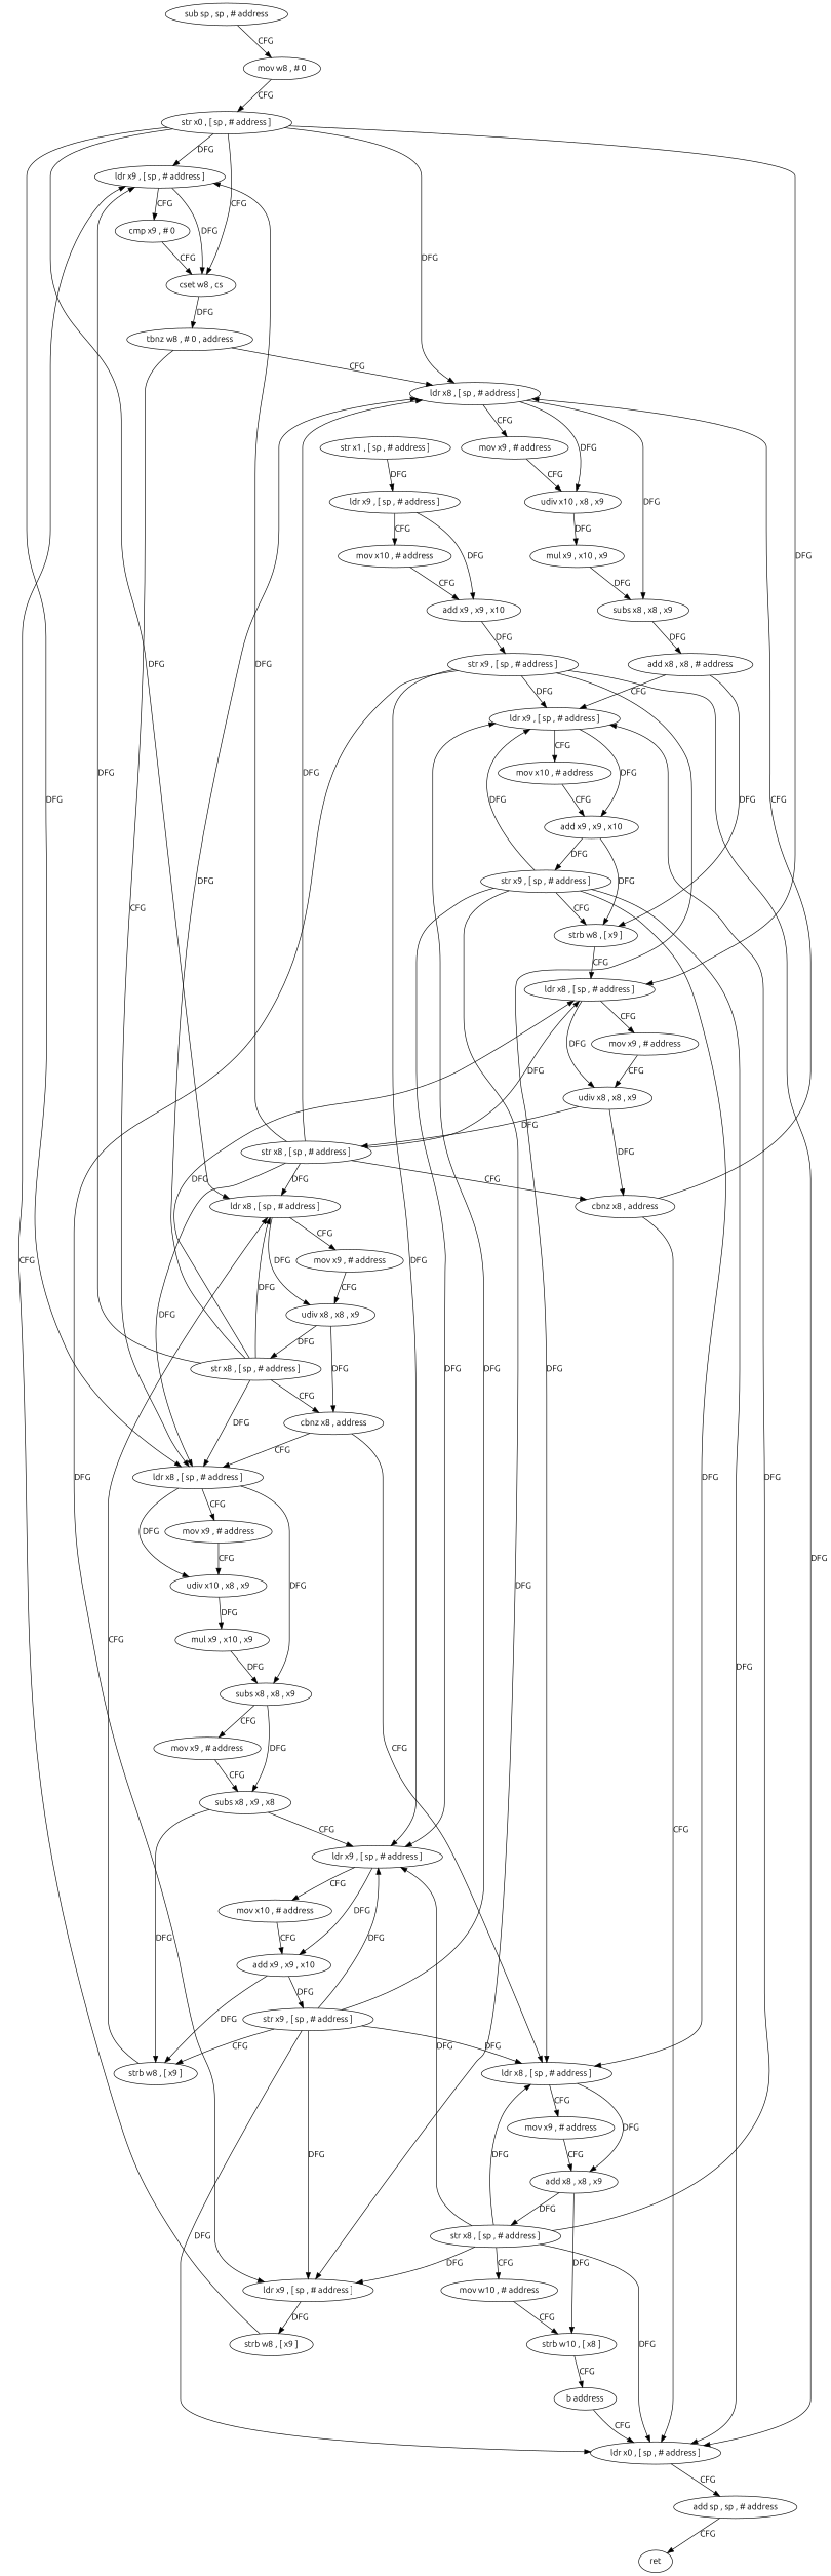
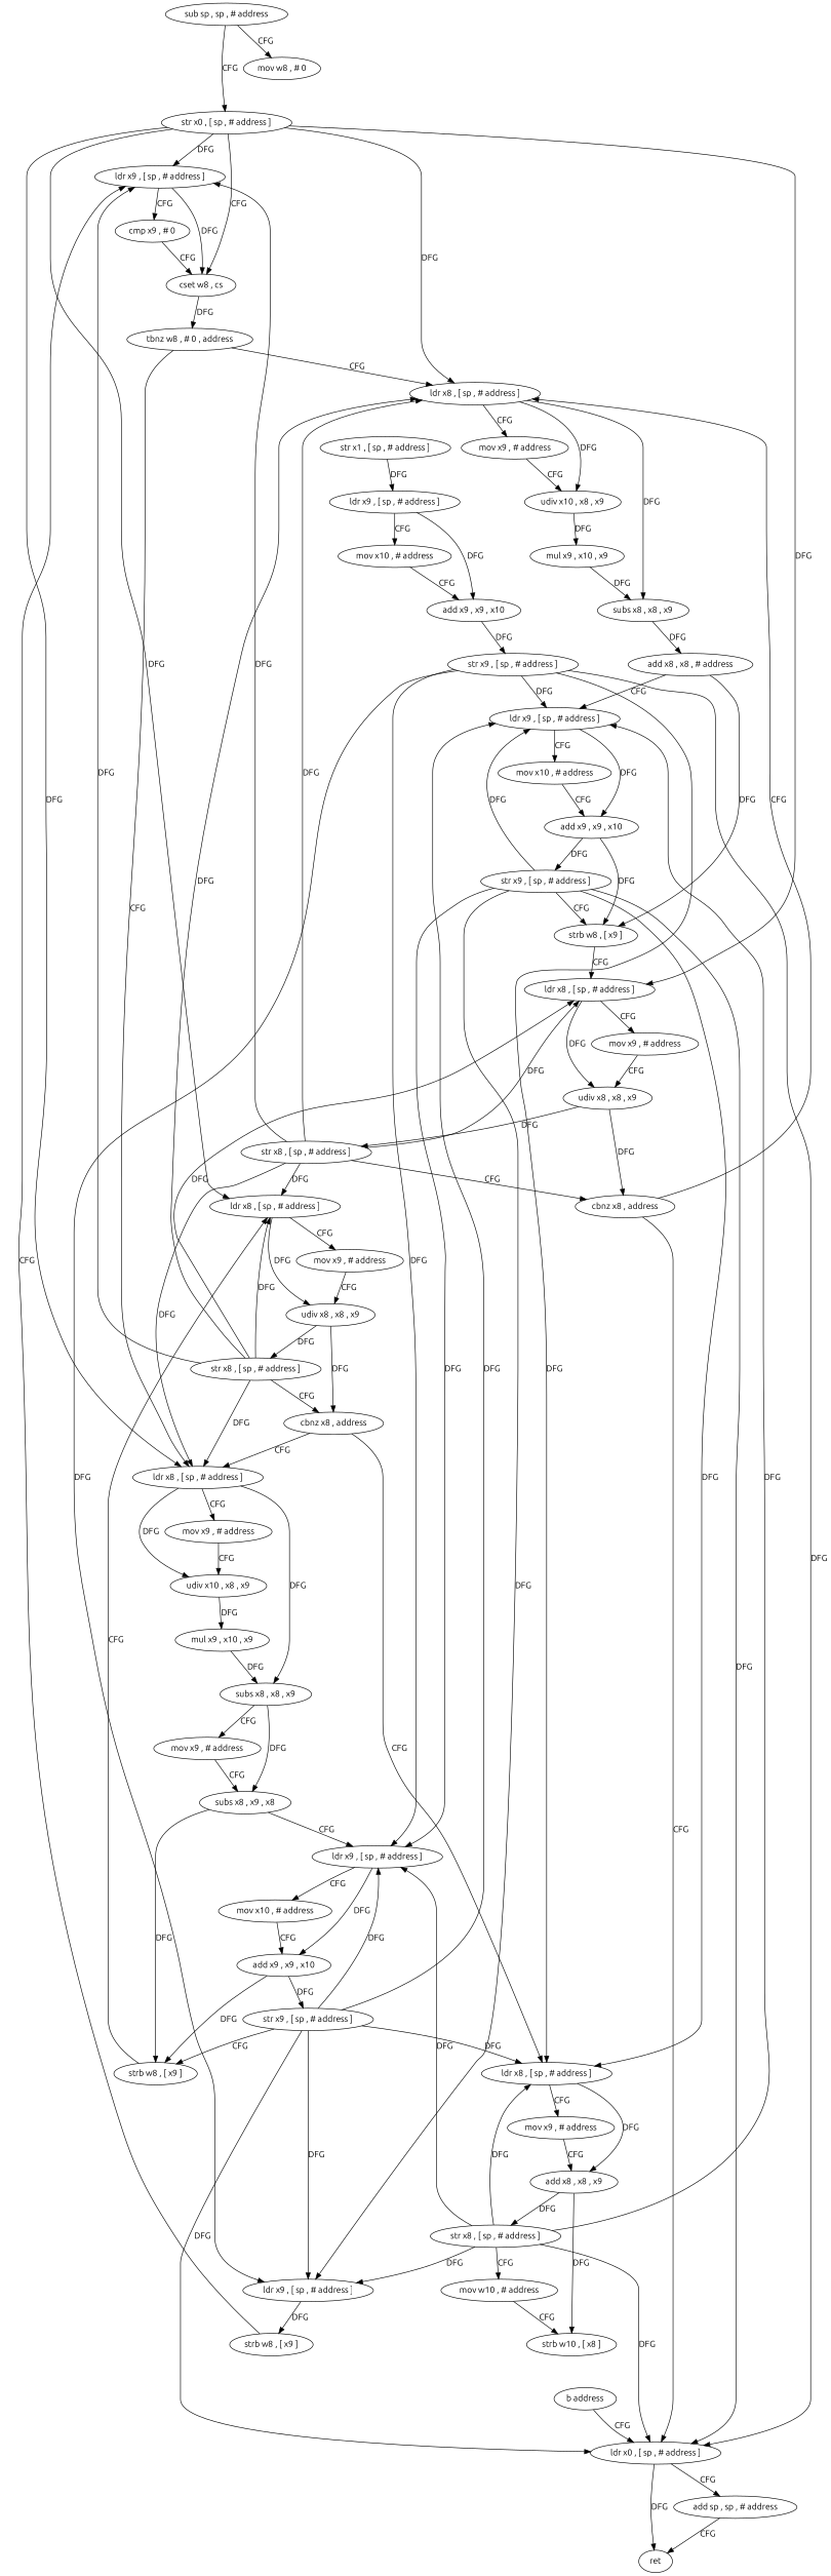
  digraph {
    fontname=Ubuntu
    node [fontname=Ubuntu]
    edge [fontname=Ubuntu]
    n1 [label="sub sp , sp , # address"]
    n2 [label="mov w8 , # 0"]
    n3 [label="str x0 , [ sp , # address ]"]
    n4 [label="ldr x9 , [ sp , # address ]"]
    n5 [label="ldr x8 , [ sp , # address ]"]
    n6 [label="ldr x8 , [ sp , # address ]"]
    n7 [label="ldr x8 , [ sp , # address ]"]
    n8 [label="ldr x8 , [ sp , # address ]"]
    n9 [label="cset w8 , cs"]
    n10 [label="str x1 , [ sp , # address ]"]
    n11 [label="ldr x9 , [ sp , # address ]"]
    n12 [label="cmp x9 , # 0"]
    n13 [label="mov x9 , # address"]
    n14 [label="udiv x10 , x8 , x9"]
    n15 [label="subs x8 , x8 , x9"]
    n16 [label="mov x9 , # address"]
    n17 [label="udiv x10 , x8 , x9"]
    n18 [label="subs x8 , x8 , x9"]
    n19 [label="mov x9 , # address"]
    n20 [label="udiv x8 , x8 , x9"]
    n21 [label="mov x9 , # address"]
    n22 [label="udiv x8 , x8 , x9"]
    n23 [label="mov x10 , # address"]
    n24 [label="add x9 , x9 , x10"]
    n25 [label="str x9 , [ sp , # address ]"]
    n26 [label="ldr x9 , [ sp , # address ]"]
    n27 [label="ldr x9 , [ sp , # address ]"]
    n28 [label="ldr x0 , [ sp , # address ]"]
    n29 [label="ldr x9 , [ sp , # address ]"]
    n30 [label="ldr x8 , [ sp , # address ]"]
    n31 [label="strb w8 , [ x9 ]"]
    n32 [label="mov x10 , # address"]
    n33 [label="add x9 , x9 , x10"]
    n34 [label="add sp , sp , # address"]
    n35 [label=ret]
    n36 [label="mov x10 , # address"]
    n37 [label="add x9 , x9 , x10"]
    n38 [label="mov x9 , # address"]
    n39 [label="add x8 , x8 , x9"]
    n40 [label="tbnz w8 , # 0 , address"]
    n41 [label="mul x9 , x10 , x9"]
    n42 [label="add x8 , x8 , # address"]
    n43 [label="mul x9 , x10 , x9"]
    n44 [label="mov x9 , # address"]
    n45 [label="subs x8 , x9 , x8"]
    n46 [label="strb w8 , [ x9 ]"]
    n47 [label="str x9 , [ sp , # address ]"]
    n48 [label="str x8 , [ sp , # address ]"]
    n49 [label="cbnz x8 , address"]
    n50 [label="strb w8 , [ x9 ]"]
    n51 [label="str x9 , [ sp , # address ]"]
    n52 [label="str x8 , [ sp , # address ]"]
    n53 [label="cbnz x8 , address"]
    n54 [label="str x8 , [ sp , # address ]"]
    n55 [label="strb w10 , [ x8 ]"]
    n56 [label="mov w10 , # address"]
    n57 [label="b address"]
    n1 -> n2 [label=CFG]
-   n2 -> n3 [label=CFG]
+   n1 -> n3 [label=CFG]
    n3 -> n4 [label=DFG]
    n3 -> n5 [label=DFG]
    n3 -> n6 [label=DFG]
    n3 -> n7 [label=DFG]
    n3 -> n8 [label=DFG]
    n3 -> n9 [label=CFG]
    n4 -> n9 [label=DFG]
    n4 -> n12 [label=CFG]
    n5 -> n13 [label=CFG]
    n5 -> n14 [label=DFG]
    n5 -> n15 [label=DFG]
    n6 -> n16 [label=CFG]
    n6 -> n17 [label=DFG]
    n6 -> n18 [label=DFG]
    n7 -> n19 [label=CFG]
    n7 -> n20 [label=DFG]
    n8 -> n21 [label=CFG]
    n8 -> n22 [label=DFG]
    n9 -> n40 [label=DFG]
    n10 -> n11 [label=DFG]
    n11 -> n23 [label=CFG]
    n11 -> n24 [label=DFG]
    n12 -> n9 [label=CFG]
    n13 -> n14 [label=CFG]
    n14 -> n41 [label=DFG]
    n15 -> n42 [label=DFG]
    n16 -> n17 [label=CFG]
    n17 -> n43 [label=DFG]
    n18 -> n44 [label=CFG]
    n18 -> n45 [label=DFG]
    n19 -> n20 [label=CFG]
    n20 -> n48 [label=DFG]
    n20 -> n49 [label=DFG]
    n21 -> n22 [label=CFG]
    n22 -> n52 [label=DFG]
    n22 -> n53 [label=DFG]
    n23 -> n24 [label=CFG]
    n24 -> n25 [label=DFG]
    n25 -> n26 [label=DFG]
    n25 -> n27 [label=DFG]
    n25 -> n28 [label=DFG]
    n25 -> n29 [label=DFG]
    n25 -> n30 [label=DFG]
    n26 -> n31 [label=DFG]
    n27 -> n32 [label=CFG]
    n27 -> n33 [label=DFG]
    n28 -> n34 [label=CFG]
+   n28 -> n35 [label=DFG]
    n29 -> n36 [label=CFG]
    n29 -> n37 [label=DFG]
    n30 -> n38 [label=CFG]
    n30 -> n39 [label=DFG]
    n31 -> n4 [label=CFG]
    n32 -> n33 [label=CFG]
    n33 -> n46 [label=DFG]
    n33 -> n47 [label=DFG]
    n34 -> n35 [label=CFG]
    n36 -> n37 [label=CFG]
    n37 -> n50 [label=DFG]
    n37 -> n51 [label=DFG]
    n38 -> n39 [label=CFG]
    n39 -> n54 [label=DFG]
    n39 -> n55 [label=DFG]
    n40 -> n5 [label=CFG]
    n40 -> n6 [label=CFG]
    n41 -> n15 [label=DFG]
    n42 -> n27 [label=CFG]
    n42 -> n46 [label=DFG]
    n43 -> n18 [label=DFG]
    n44 -> n45 [label=CFG]
    n45 -> n29 [label=CFG]
    n45 -> n50 [label=DFG]
    n46 -> n7 [label=CFG]
    n47 -> n26 [label=DFG]
    n47 -> n27 [label=DFG]
    n47 -> n28 [label=DFG]
    n47 -> n29 [label=DFG]
    n47 -> n30 [label=DFG]
    n47 -> n46 [label=CFG]
    n48 -> n4 [label=DFG]
    n48 -> n5 [label=DFG]
    n48 -> n6 [label=DFG]
    n48 -> n7 [label=DFG]
    n48 -> n8 [label=DFG]
    n48 -> n49 [label=CFG]
    n49 -> n5 [label=CFG]
    n49 -> n28 [label=CFG]
    n50 -> n8 [label=CFG]
    n51 -> n26 [label=DFG]
    n51 -> n27 [label=DFG]
    n51 -> n28 [label=DFG]
    n51 -> n29 [label=DFG]
    n51 -> n30 [label=DFG]
    n51 -> n50 [label=CFG]
    n52 -> n4 [label=DFG]
    n52 -> n5 [label=DFG]
    n52 -> n6 [label=DFG]
    n52 -> n7 [label=DFG]
    n52 -> n8 [label=DFG]
    n52 -> n53 [label=CFG]
    n53 -> n6 [label=CFG]
    n53 -> n30 [label=CFG]
    n54 -> n26 [label=DFG]
    n54 -> n27 [label=DFG]
    n54 -> n28 [label=DFG]
    n54 -> n29 [label=DFG]
    n54 -> n30 [label=DFG]
    n54 -> n56 [label=CFG]
-   n55 -> n57 [label=CFG]
    n56 -> n55 [label=CFG]
    n57 -> n28 [label=CFG]
  }
